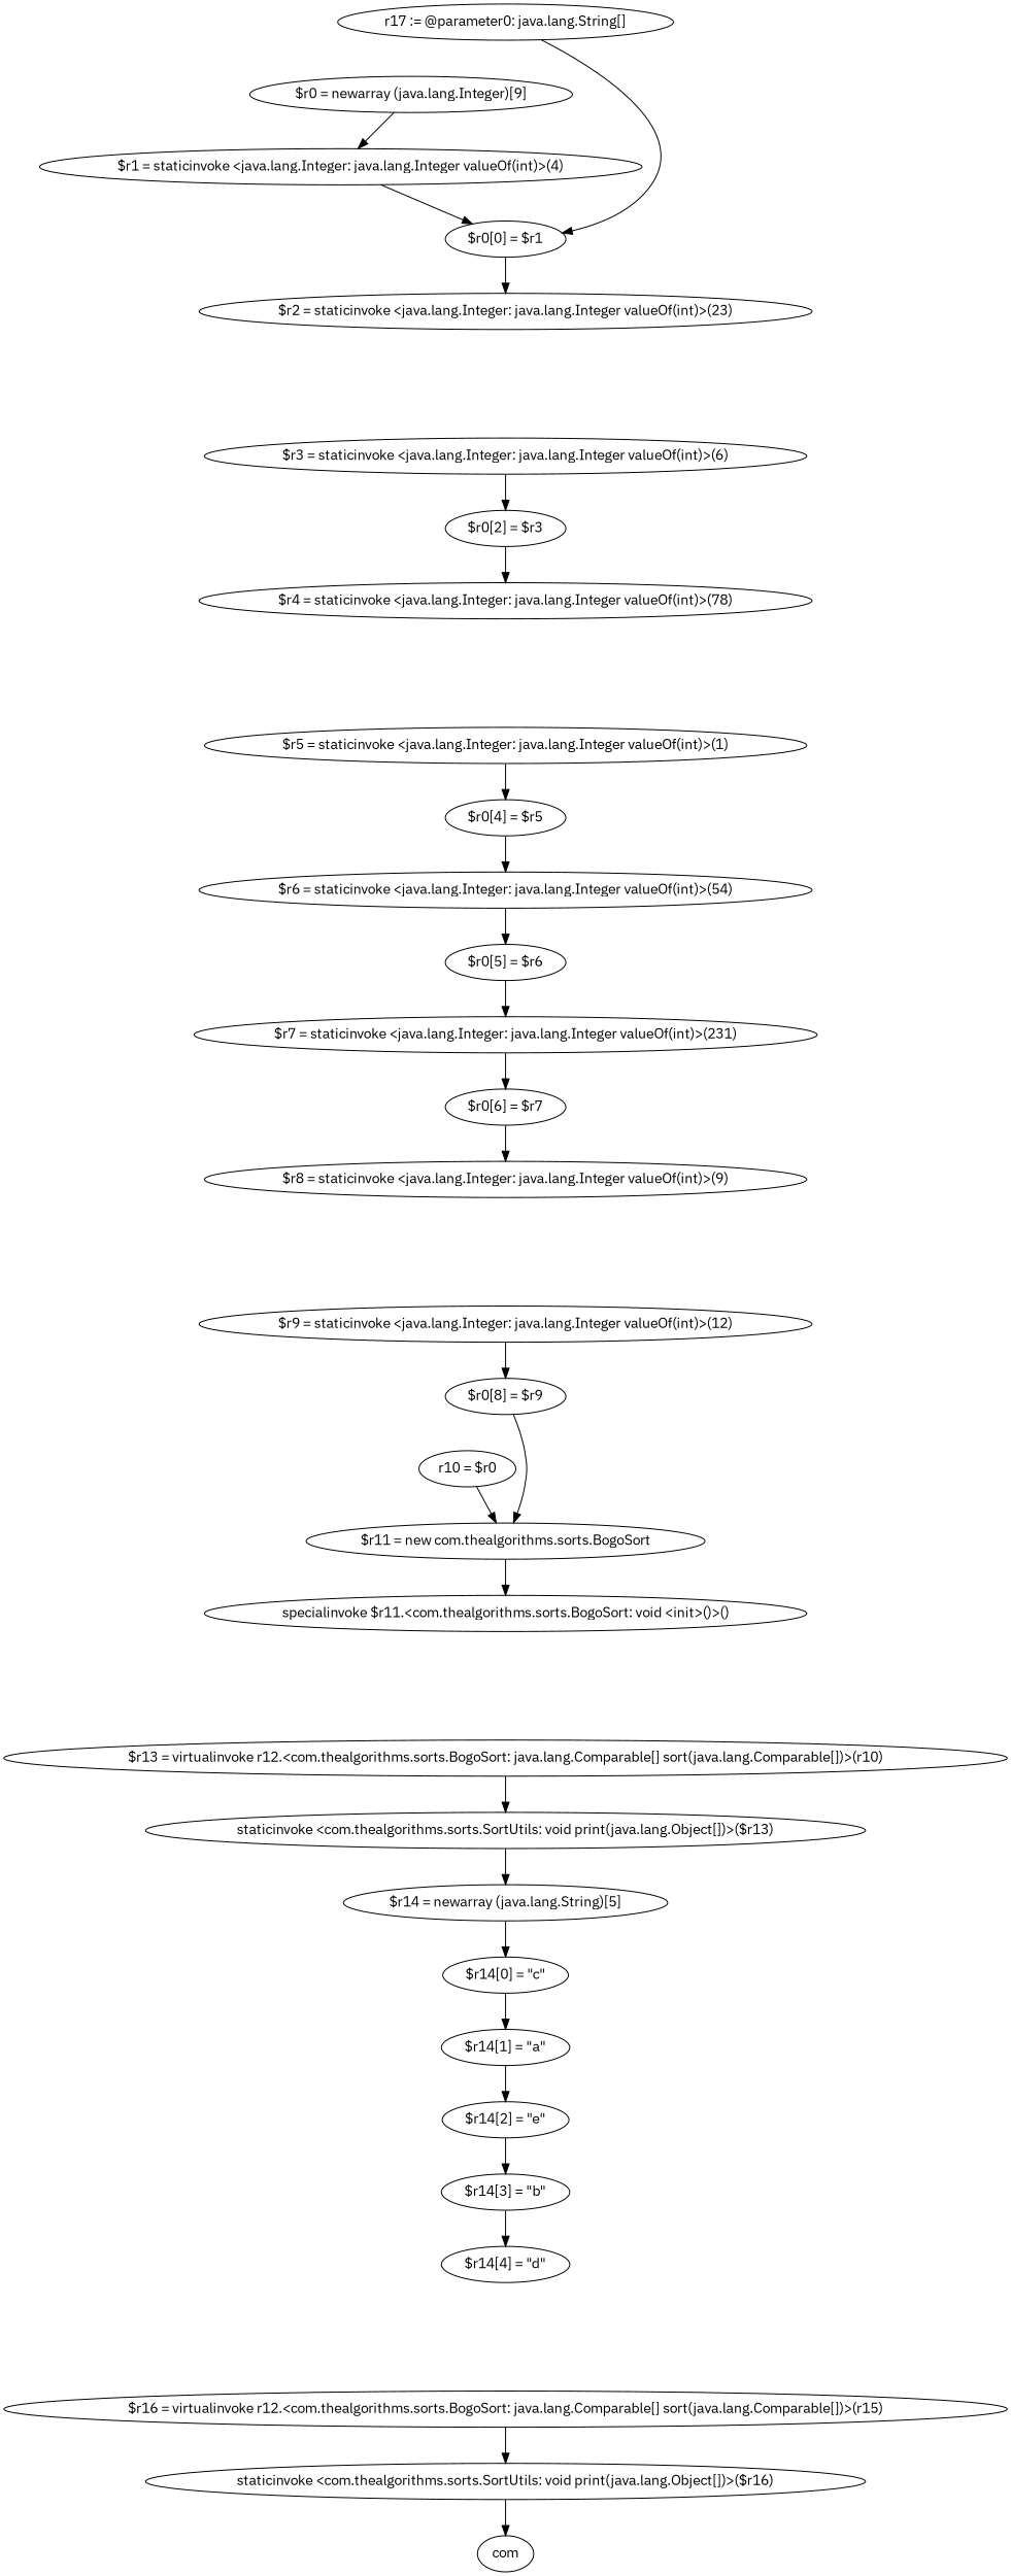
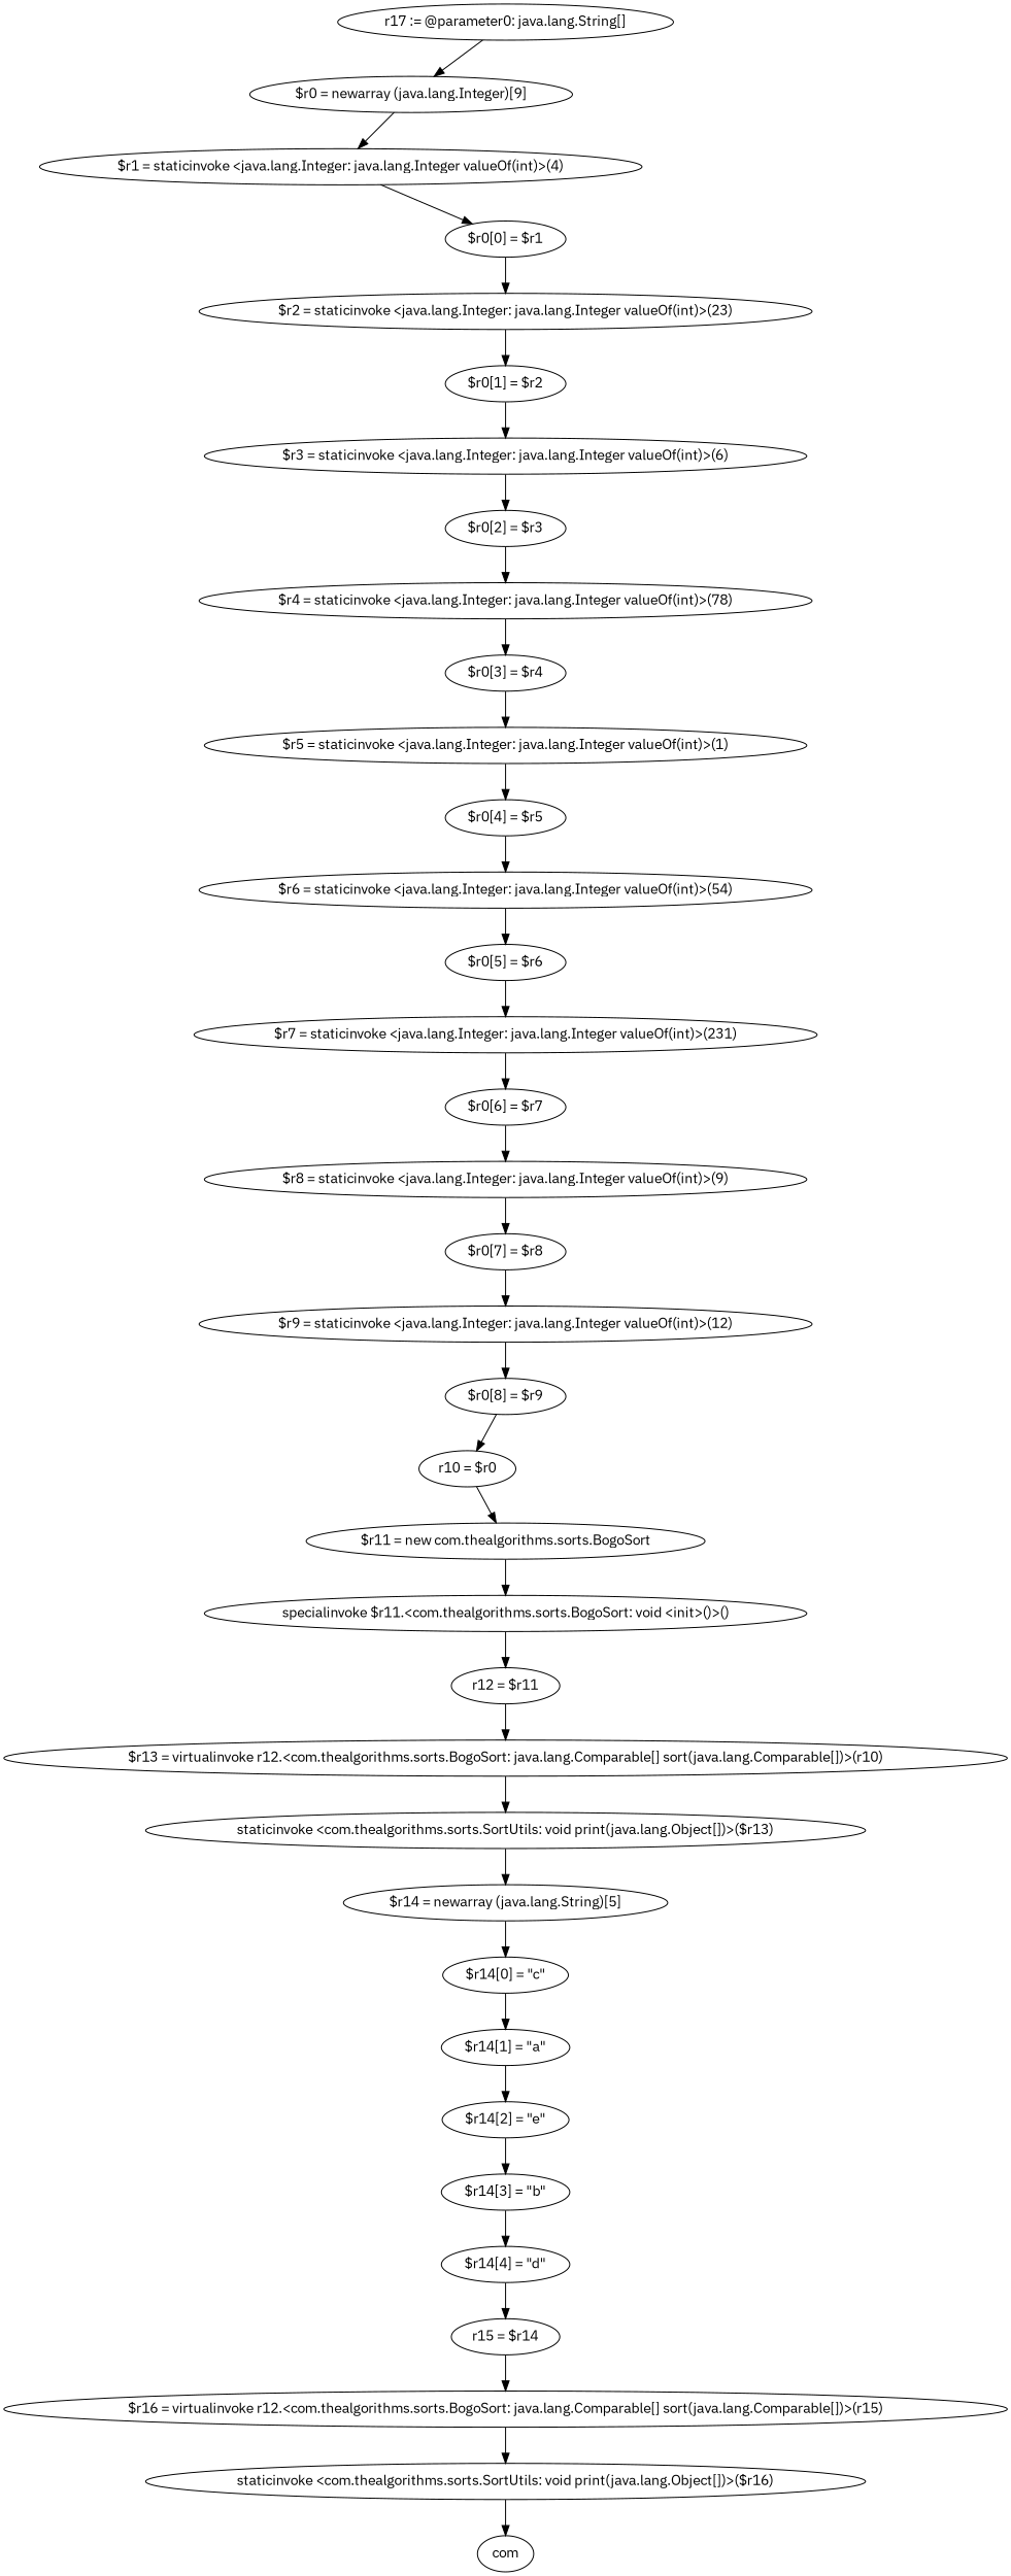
  digraph {
    fontname="IBM Plex Sans"
    node [fontname="IBM Plex Sans"]
    edge [fontname="IBM Plex Sans"]
    "r17 := @parameter0: java.lang.String[]"
    "$r0 = newarray (java.lang.Integer)[9]"
    "$r1 = staticinvoke <java.lang.Integer: java.lang.Integer valueOf(int)>(4)"
    "$r0[0] = $r1"
    "$r2 = staticinvoke <java.lang.Integer: java.lang.Integer valueOf(int)>(23)"
+   "$r0[1] = $r2"
    "$r3 = staticinvoke <java.lang.Integer: java.lang.Integer valueOf(int)>(6)"
    "$r0[2] = $r3"
    "$r4 = staticinvoke <java.lang.Integer: java.lang.Integer valueOf(int)>(78)"
+   "$r0[3] = $r4"
    "$r5 = staticinvoke <java.lang.Integer: java.lang.Integer valueOf(int)>(1)"
    "$r0[4] = $r5"
    "$r6 = staticinvoke <java.lang.Integer: java.lang.Integer valueOf(int)>(54)"
    "$r0[5] = $r6"
    "$r7 = staticinvoke <java.lang.Integer: java.lang.Integer valueOf(int)>(231)"
    "$r0[6] = $r7"
    "$r8 = staticinvoke <java.lang.Integer: java.lang.Integer valueOf(int)>(9)"
+   "$r0[7] = $r8"
    "$r9 = staticinvoke <java.lang.Integer: java.lang.Integer valueOf(int)>(12)"
    "$r0[8] = $r9"
    "r10 = $r0"
    "$r11 = new com.thealgorithms.sorts.BogoSort"
    "specialinvoke $r11.<com.thealgorithms.sorts.BogoSort: void <init>()>()"
+   "r12 = $r11"
    "$r13 = virtualinvoke r12.<com.thealgorithms.sorts.BogoSort: java.lang.Comparable[] sort(java.lang.Comparable[])>(r10)"
    "staticinvoke <com.thealgorithms.sorts.SortUtils: void print(java.lang.Object[])>($r13)"
    "$r14 = newarray (java.lang.String)[5]"
    "$r14[0] = \"c\""
    "$r14[1] = \"a\""
    "$r14[2] = \"e\""
    "$r14[3] = \"b\""
    "$r14[4] = \"d\""
+   "r15 = $r14"
    "$r16 = virtualinvoke r12.<com.thealgorithms.sorts.BogoSort: java.lang.Comparable[] sort(java.lang.Comparable[])>(r15)"
    "staticinvoke <com.thealgorithms.sorts.SortUtils: void print(java.lang.Object[])>($r16)"
    n36 [label=com]
-   "r17 := @parameter0: java.lang.String[]" -> "$r0[0] = $r1"
+   "r17 := @parameter0: java.lang.String[]" -> "$r0 = newarray (java.lang.Integer)[9]"
    "$r0 = newarray (java.lang.Integer)[9]" -> "$r1 = staticinvoke <java.lang.Integer: java.lang.Integer valueOf(int)>(4)"
    "$r1 = staticinvoke <java.lang.Integer: java.lang.Integer valueOf(int)>(4)" -> "$r0[0] = $r1"
    "$r0[0] = $r1" -> "$r2 = staticinvoke <java.lang.Integer: java.lang.Integer valueOf(int)>(23)"
+   "$r2 = staticinvoke <java.lang.Integer: java.lang.Integer valueOf(int)>(23)" -> "$r0[1] = $r2"
+   "$r0[1] = $r2" -> "$r3 = staticinvoke <java.lang.Integer: java.lang.Integer valueOf(int)>(6)"
    "$r3 = staticinvoke <java.lang.Integer: java.lang.Integer valueOf(int)>(6)" -> "$r0[2] = $r3"
    "$r0[2] = $r3" -> "$r4 = staticinvoke <java.lang.Integer: java.lang.Integer valueOf(int)>(78)"
+   "$r4 = staticinvoke <java.lang.Integer: java.lang.Integer valueOf(int)>(78)" -> "$r0[3] = $r4"
+   "$r0[3] = $r4" -> "$r5 = staticinvoke <java.lang.Integer: java.lang.Integer valueOf(int)>(1)"
    "$r5 = staticinvoke <java.lang.Integer: java.lang.Integer valueOf(int)>(1)" -> "$r0[4] = $r5"
    "$r0[4] = $r5" -> "$r6 = staticinvoke <java.lang.Integer: java.lang.Integer valueOf(int)>(54)"
    "$r6 = staticinvoke <java.lang.Integer: java.lang.Integer valueOf(int)>(54)" -> "$r0[5] = $r6"
    "$r0[5] = $r6" -> "$r7 = staticinvoke <java.lang.Integer: java.lang.Integer valueOf(int)>(231)"
    "$r7 = staticinvoke <java.lang.Integer: java.lang.Integer valueOf(int)>(231)" -> "$r0[6] = $r7"
    "$r0[6] = $r7" -> "$r8 = staticinvoke <java.lang.Integer: java.lang.Integer valueOf(int)>(9)"
+   "$r8 = staticinvoke <java.lang.Integer: java.lang.Integer valueOf(int)>(9)" -> "$r0[7] = $r8"
+   "$r0[7] = $r8" -> "$r9 = staticinvoke <java.lang.Integer: java.lang.Integer valueOf(int)>(12)"
    "$r9 = staticinvoke <java.lang.Integer: java.lang.Integer valueOf(int)>(12)" -> "$r0[8] = $r9"
-   "$r0[8] = $r9" -> "$r11 = new com.thealgorithms.sorts.BogoSort"
+   "$r0[8] = $r9" -> "r10 = $r0"
    "r10 = $r0" -> "$r11 = new com.thealgorithms.sorts.BogoSort"
    "$r11 = new com.thealgorithms.sorts.BogoSort" -> "specialinvoke $r11.<com.thealgorithms.sorts.BogoSort: void <init>()>()"
+   "specialinvoke $r11.<com.thealgorithms.sorts.BogoSort: void <init>()>()" -> "r12 = $r11"
+   "r12 = $r11" -> "$r13 = virtualinvoke r12.<com.thealgorithms.sorts.BogoSort: java.lang.Comparable[] sort(java.lang.Comparable[])>(r10)"
    "$r13 = virtualinvoke r12.<com.thealgorithms.sorts.BogoSort: java.lang.Comparable[] sort(java.lang.Comparable[])>(r10)" -> "staticinvoke <com.thealgorithms.sorts.SortUtils: void print(java.lang.Object[])>($r13)"
    "staticinvoke <com.thealgorithms.sorts.SortUtils: void print(java.lang.Object[])>($r13)" -> "$r14 = newarray (java.lang.String)[5]"
    "$r14 = newarray (java.lang.String)[5]" -> "$r14[0] = \"c\""
    "$r14[0] = \"c\"" -> "$r14[1] = \"a\""
    "$r14[1] = \"a\"" -> "$r14[2] = \"e\""
    "$r14[2] = \"e\"" -> "$r14[3] = \"b\""
    "$r14[3] = \"b\"" -> "$r14[4] = \"d\""
+   "$r14[4] = \"d\"" -> "r15 = $r14"
+   "r15 = $r14" -> "$r16 = virtualinvoke r12.<com.thealgorithms.sorts.BogoSort: java.lang.Comparable[] sort(java.lang.Comparable[])>(r15)"
    "$r16 = virtualinvoke r12.<com.thealgorithms.sorts.BogoSort: java.lang.Comparable[] sort(java.lang.Comparable[])>(r15)" -> "staticinvoke <com.thealgorithms.sorts.SortUtils: void print(java.lang.Object[])>($r16)"
    "staticinvoke <com.thealgorithms.sorts.SortUtils: void print(java.lang.Object[])>($r16)" -> n36
  }
